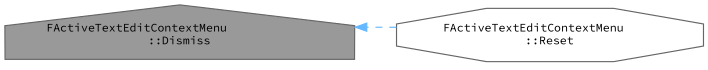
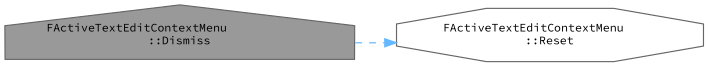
  digraph {
    rankdir=LR
    fontname="Source Code Pro"
    node [fontname="Source Code Pro" fontsize=10 style=filled]
    n1 [color=gray40 fillcolor=grey60 fontcolor=black height=0.2 label="FActiveTextEditContextMenu\l::Dismiss" shape=house width=0.4]
    n2 [color=grey40 fillcolor=white height=0.2 label="FActiveTextEditContextMenu\l::Reset" shape=octagon width=0.4]
-   n2 -> n1 [color=steelblue1 fontname="Source Code Pro" fontsize=10 labelfontname=Helvetica labelfontsize=10 style=dashed]
+   n1 -> n2 [color=steelblue1 fontname="Source Code Pro" fontsize=10 labelfontname=Helvetica labelfontsize=10 style=dashed]
  }
